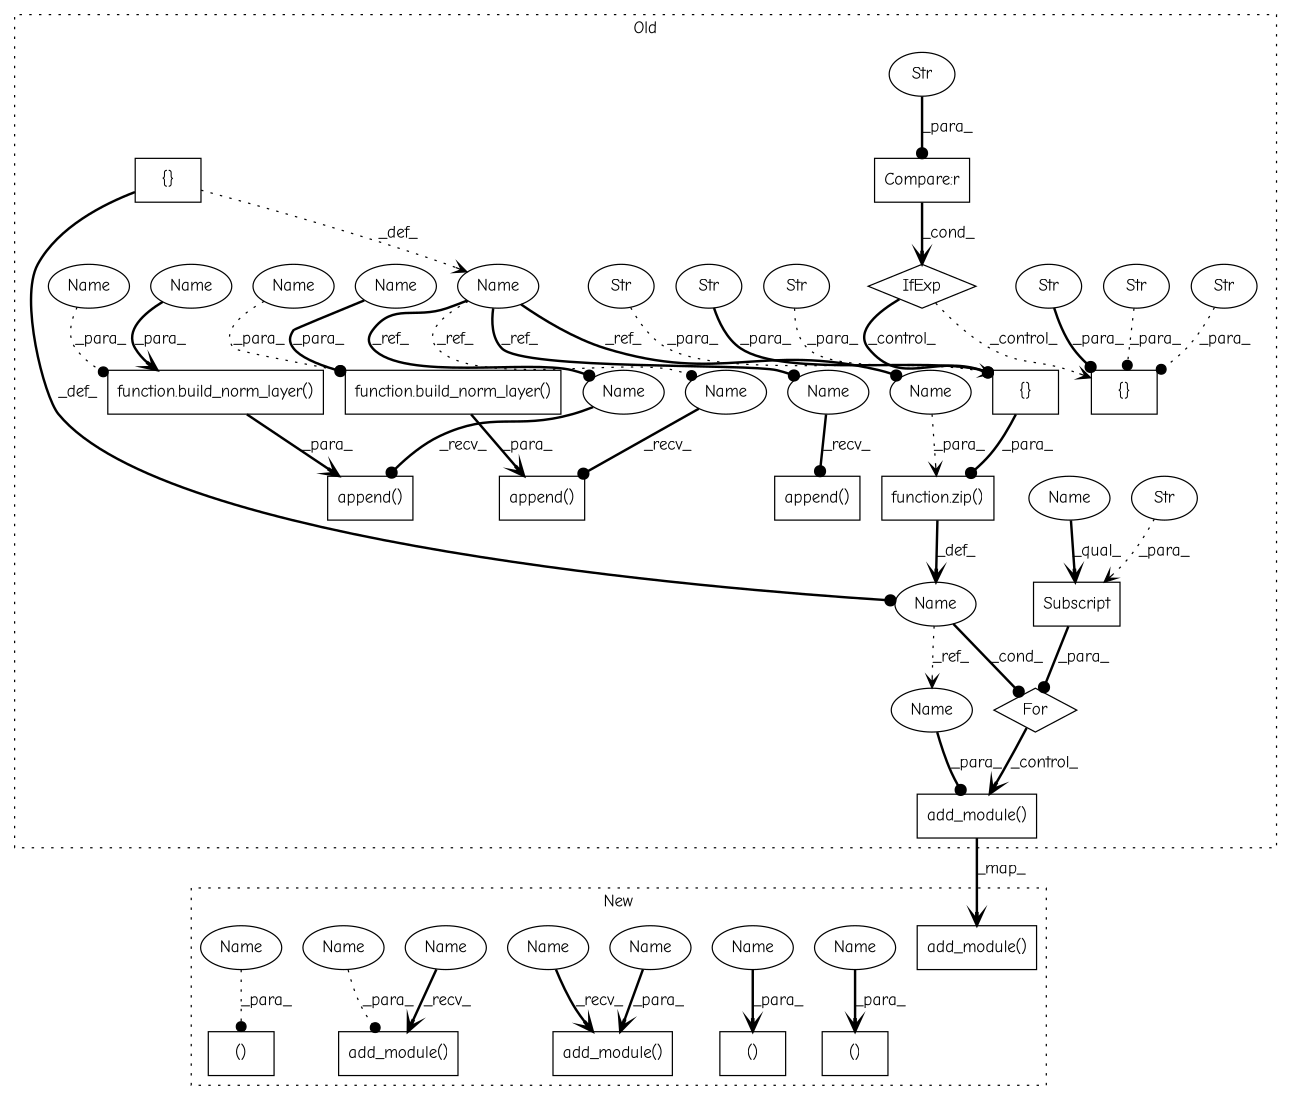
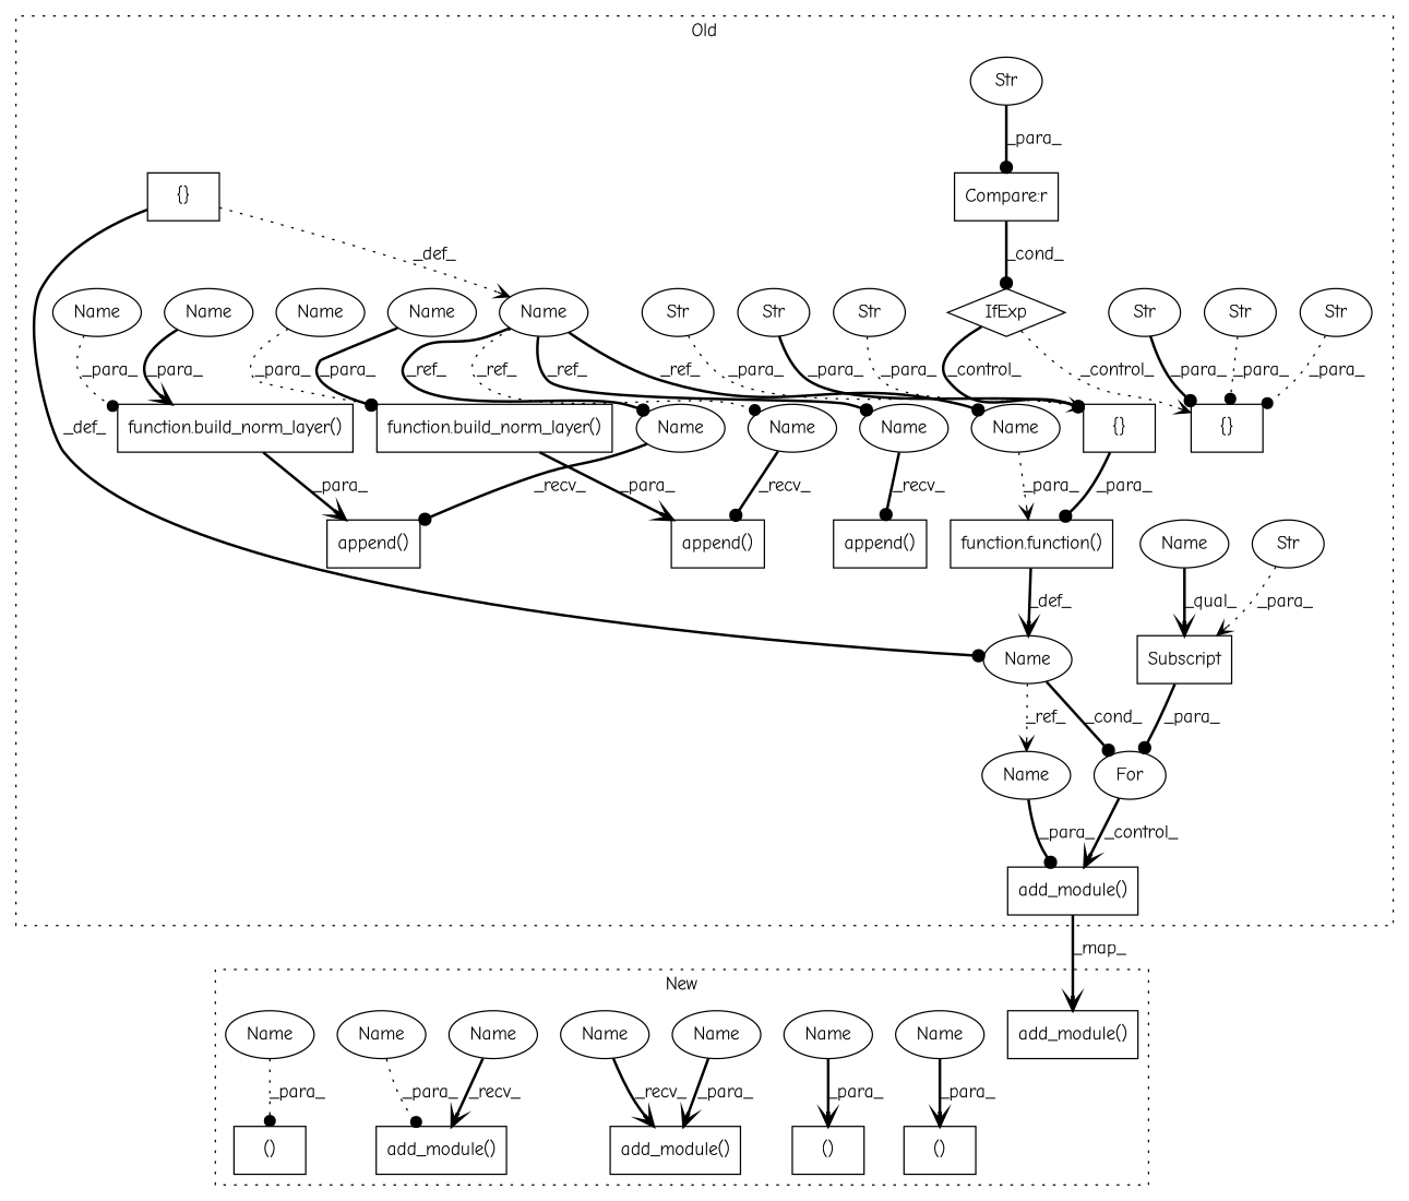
  digraph {
    fontname="Comic Neue"
    node [a=87 fontname="Comic Neue" l=5 s=3440 shape=ellipse]
    edge [arrowhead=dot fontname="Comic Neue" style=bold]
-   n1 [a=107 l="4,14" label=For s="3529,3581" shape=diamond]
-   n2 [a=75 l="4,1" label="function.zip()" s="3548,3580" shape=box]
+   n1 [a=107 l="4,14" label=For s="3529,3581"]
+   n2 [a=75 l="4,1" label="function.function()" s="3548,3580" shape=box]
    n3 [a=59 l="1,0" label="{}" s="3498,3518" shape=box]
    n4 [a=40 l=25 label="Compare:r" shape=box]
    n5 [a=66 label=Str s=3506]
    n6 [a=63 l="17,0" label=Subscript s="3440,0" shape=box]
    n7 [a=66 label=Str s=3499]
    n8 [a=59 l="1,0" label="{}" s="3415,3435" shape=box]
    n9 [a=66 l=4 label=Str s=3461]
    n10 [a=66 l=6 label=Str s=3450]
    n11 [a=66 label=Str s=3423]
    n12 [a=66 label=Str s=3416]
    n13 [a=59 l="2,1" label="{}" s="3178,3178" shape=box]
    n14 [a=51 l="4,33" label=IfExp s="3436,3465" shape=diamond]
    n15 [a=75 l="16,1" label="add_module()" s="3595,3622" shape=box]
    n16 [a=75 l="17,1" label="function.build_norm_layer()" s="3272,3306" shape=box]
    n17 [a=75 l="17,1" label="function.build_norm_layer()" s="3208,3242" shape=box]
    n18 [a=75 l="19,1" label="append()" s="3253,3307" shape=box]
    n19 [l=11 label=Name s=3164]
    n20 [a=75 l="19,1" label="append()" s="3189,3243" shape=box]
    n21 [label=Name s=3539]
    n22 [a=66 label=Str s=3513]
    n23 [a=66 label=Str s=3430]
    n24 [a=75 l="19,1" label="append()" s="3317,3386" shape=box]
    n25 [label=Name s=3617]
    n26 [l=9 label=Name s=3225]
    n27 [l=9 label=Name s=3289]
    n28 [l=9 label=Name]
    n29 [l=11 label=Name s=3189]
    n30 [l=11 label=Name s=3569]
    n31 [l=11 label=Name s=3317]
    n32 [l=11 label=Name s=3253]
    n33 [l=6 label=Name s=3300]
    n34 [l=6 label=Name s=3236]
    n35 [a=54 l=7 label="()" s=3137 shape=box]
    n36 [a=75 l="16,1" label="add_module()" s="3412,3445" shape=box]
    n37 [a=75 l="16,1" label="add_module()" s="3498,3531" shape=box]
    n38 [a=54 l=7 label="()" s=3287 shape=box]
    n39 [a=75 l="16,1" label="add_module()" s="3455,3488" shape=box]
    n40 [a=54 l=7 label="()" s=3212 shape=box]
    n41 [label=Name s=3526]
    n42 [label=Name s=3289]
    n43 [label=Name s=3214]
    n44 [label=Name s=3483]
    n45 [l=4 label=Name s=3455]
    n46 [l=4 label=Name s=3498]
    n47 [label=Name s=3139]
    subgraph cluster_1 {
      label=Old
      style=dotted
      n1
      n2
      n3
      n4
      n5
      n6
      n7
      n8
      n9
      n10
      n11
      n12
      n13
      n14
      n15
      n16
      n17
      n18
      n19
      n20
      n21
      n22
      n23
      n24
      n25
      n26
      n27
      n28
      n29
      n30
      n31
      n32
      n33
      n34
    }
    subgraph cluster_2 {
      label=New
      style=dotted
      n35
      n36
      n37
      n38
      n39
      n40
      n41
      n42
      n43
      n44
      n45
      n46
      n47
    }
    n1 -> n15 [arrowhead=vee label=_control_]
    n2 -> n21 [arrowhead=vee label=_def_]
    n3 -> n2 [label=_para_]
-   n4 -> n14 [arrowhead=vee label=_cond_]
+   n4 -> n14 [label=_cond_]
    n5 -> n3 [label=_para_]
    n6 -> n1 [label=_para_]
    n7 -> n3 [arrowhead=vee label=_para_ style=dotted]
    n9 -> n4 [label=_para_]
    n10 -> n6 [arrowhead=vee label=_para_ style=dotted]
    n11 -> n8 [label=_para_ style=dotted]
    n12 -> n8 [label=_para_ style=dotted]
    n13 -> n19 [arrowhead=vee label=_def_ style=dotted]
    n13 -> n21 [label=_def_]
    n14 -> n3 [label=_control_]
    n14 -> n8 [arrowhead=vee label=_control_ style=dotted]
    n15 -> n36 [arrowhead=vee label=_map_]
    n16 -> n18 [arrowhead=vee label=_para_]
    n17 -> n20 [arrowhead=vee label=_para_]
    n19 -> n29 [label=_ref_]
    n19 -> n30 [label=_ref_]
    n19 -> n31 [label=_ref_]
    n19 -> n32 [label=_ref_ style=dotted]
    n21 -> n1 [label=_cond_]
    n21 -> n25 [arrowhead=vee label=_ref_ style=dotted]
    n22 -> n3 [label=_para_ style=dotted]
    n23 -> n8 [label=_para_]
    n25 -> n15 [label=_para_]
    n26 -> n17 [arrowhead=vee label=_para_]
    n27 -> n16 [label=_para_ style=dotted]
    n28 -> n6 [arrowhead=vee label=_qual_]
    n29 -> n20 [label=_recv_]
    n30 -> n2 [arrowhead=vee label=_para_ style=dotted]
    n31 -> n24 [label=_recv_]
    n32 -> n18 [label=_recv_]
    n33 -> n16 [label=_para_]
    n34 -> n17 [label=_para_ style=dotted]
    n41 -> n37 [arrowhead=vee label=_para_]
    n42 -> n38 [arrowhead=vee label=_para_]
    n43 -> n40 [arrowhead=vee label=_para_]
    n44 -> n39 [label=_para_ style=dotted]
    n45 -> n39 [arrowhead=vee label=_recv_]
    n46 -> n37 [arrowhead=vee label=_recv_]
    n47 -> n35 [label=_para_ style=dotted]
  }
